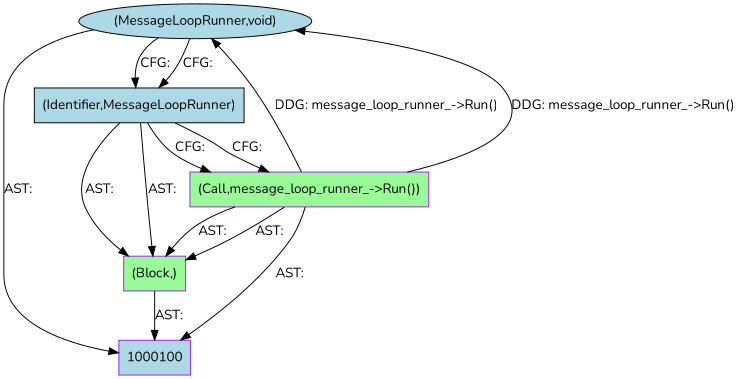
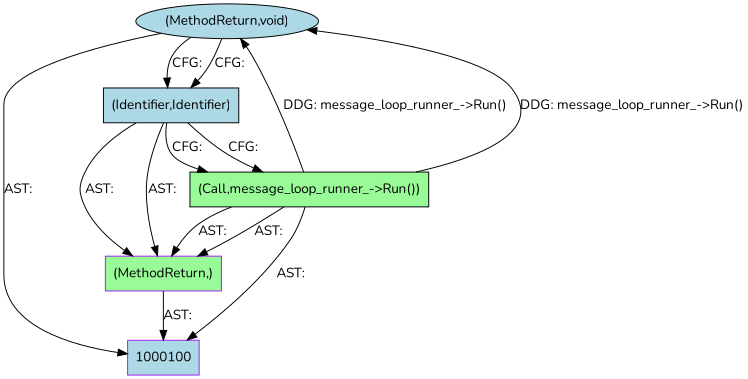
  digraph {
    fontname=Nunito
    node [color=purple fillcolor=lightblue fontname=Nunito shape=box style=filled]
    edge [fontname=Nunito]
-   n1 [fillcolor=palegreen label="(Block,)"]
+   n1 [fillcolor=palegreen label="(MethodReturn,)"]
    1000100
-   n3 [color=black label="(MessageLoopRunner,void)" shape=ellipse]
-   n4 [color=black label="(Identifier,MessageLoopRunner)"]
-   n5 [fillcolor=palegreen label="(Call,message_loop_runner_->Run())"]
+   n3 [color=black label="(MethodReturn,void)" shape=ellipse]
+   n4 [color=black label="(Identifier,Identifier)"]
+   n5 [color=black fillcolor=palegreen label="(Call,message_loop_runner_->Run())"]
    n1 -> 1000100 [label="AST: "]
    n3 -> 1000100 [label="AST: "]
    n3 -> n4 [label="CFG: "]
    n3 -> n4 [label="CFG: "]
    n4 -> n1 [label="AST: "]
    n4 -> n1 [label="AST: "]
    n4 -> n5 [label="CFG: "]
    n4 -> n5 [label="CFG: "]
    n5 -> n1 [label="AST: "]
    n5 -> n1 [label="AST: "]
    n5 -> 1000100 [label="AST: "]
    n5 -> n3 [label="DDG: message_loop_runner_->Run()"]
    n5 -> n3 [label="DDG: message_loop_runner_->Run()"]
  }
